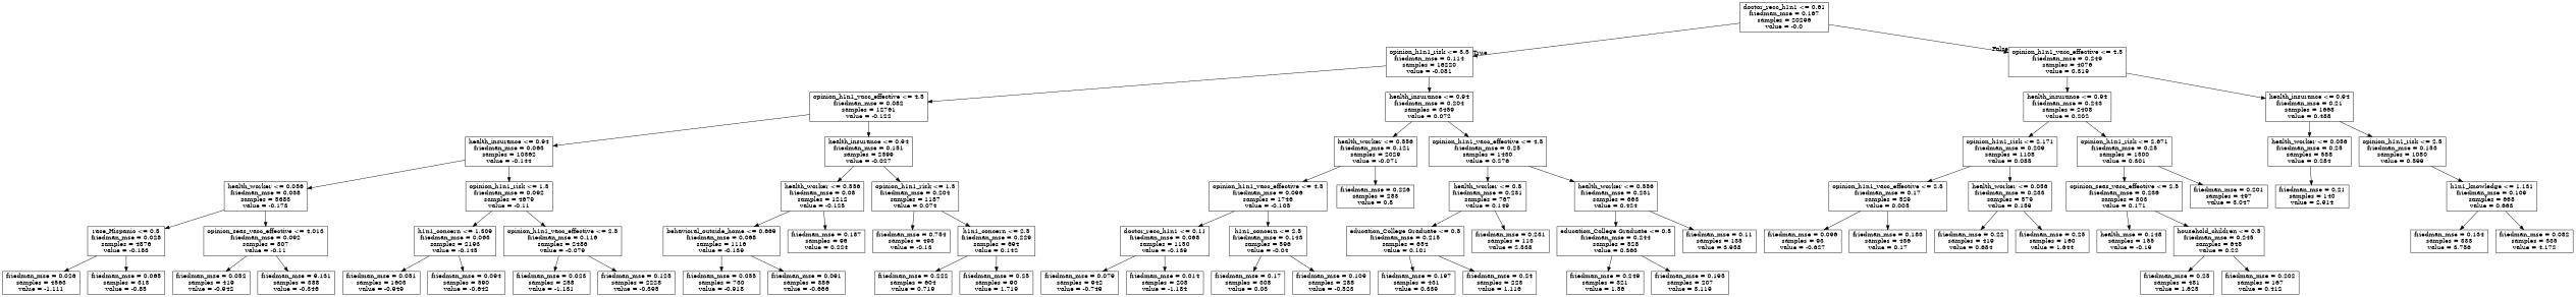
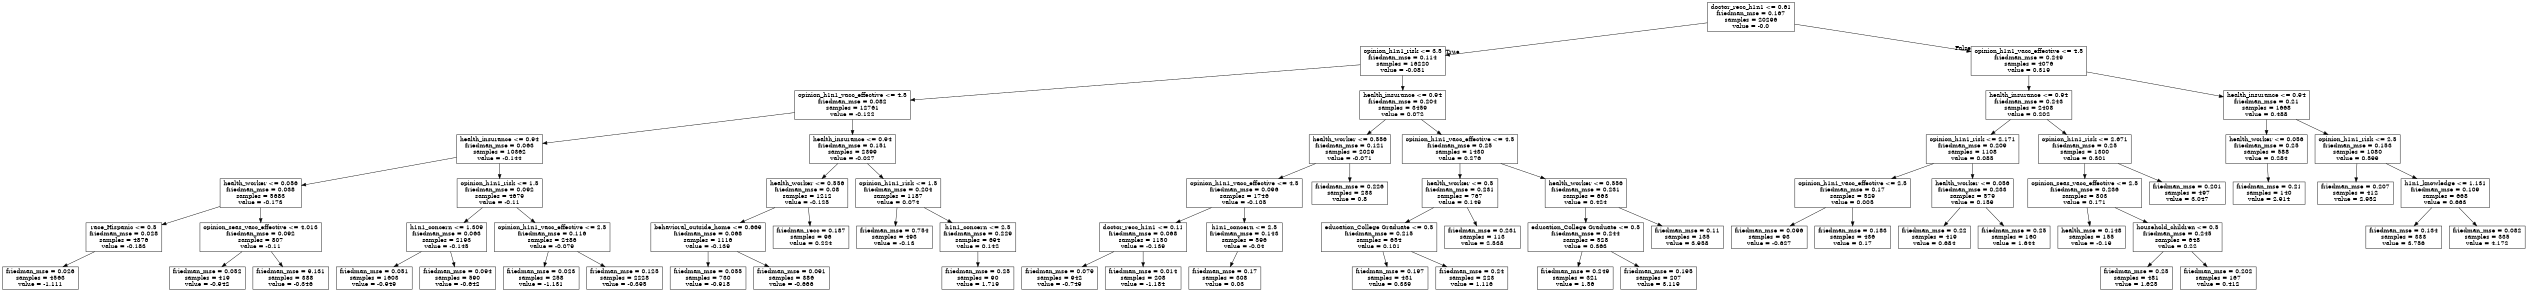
  digraph {
    node [shape=box]
    n1 [label="doctor_recc_h1n1 <= 0.61\nfriedman_mse = 0.167\nsamples = 20296\nvalue = -0.0"]
    n2 [label="opinion_h1n1_risk <= 3.5\nfriedman_mse = 0.114\nsamples = 16220\nvalue = -0.081"]
    n3 [label="opinion_h1n1_vacc_effective <= 4.5\nfriedman_mse = 0.249\nsamples = 4076\nvalue = 0.319"]
    n4 [label="opinion_h1n1_vacc_effective <= 4.5\nfriedman_mse = 0.082\nsamples = 12761\nvalue = -0.122"]
    n5 [label="health_insurance <= 0.94\nfriedman_mse = 0.204\nsamples = 3459\nvalue = 0.072"]
    n6 [label="health_insurance <= 0.94\nfriedman_mse = 0.243\nsamples = 2408\nvalue = 0.202"]
    n7 [label="health_insurance <= 0.94\nfriedman_mse = 0.21\nsamples = 1668\nvalue = 0.488"]
    n8 [label="health_insurance <= 0.94\nfriedman_mse = 0.063\nsamples = 10362\nvalue = -0.144"]
    n9 [label="health_insurance <= 0.94\nfriedman_mse = 0.151\nsamples = 2399\nvalue = -0.027"]
    n10 [label="health_worker <= 0.556\nfriedman_mse = 0.121\nsamples = 2029\nvalue = -0.071"]
    n11 [label="opinion_h1n1_vacc_effective <= 4.5\nfriedman_mse = 0.25\nsamples = 1430\nvalue = 0.276"]
    n12 [label="health_worker <= 0.056\nfriedman_mse = 0.038\nsamples = 5683\nvalue = -0.173"]
    n13 [label="opinion_h1n1_risk <= 1.5\nfriedman_mse = 0.092\nsamples = 4679\nvalue = -0.11"]
    n14 [label="health_worker <= 0.556\nfriedman_mse = 0.08\nsamples = 1212\nvalue = -0.125"]
    n15 [label="opinion_h1n1_risk <= 1.5\nfriedman_mse = 0.204\nsamples = 1187\nvalue = 0.074"]
    n16 [label="race_Hispanic <= 0.5\nfriedman_mse = 0.028\nsamples = 4876\nvalue = -0.183"]
    n17 [label="opinion_seas_vacc_effective <= 4.013\nfriedman_mse = 0.092\nsamples = 807\nvalue = -0.11"]
    n18 [label="h1n1_concern <= 1.309\nfriedman_mse = 0.063\nsamples = 2193\nvalue = -0.145"]
    n19 [label="opinion_h1n1_vacc_effective <= 2.5\nfriedman_mse = 0.116\nsamples = 2486\nvalue = -0.079"]
    n20 [label="friedman_mse = 0.026\nsamples = 4563\nvalue = -1.111"]
-   n21 [label="friedman_mse = 0.065\nsamples = 313\nvalue = -0.85"]
    n22 [label="friedman_mse = 0.052\nsamples = 419\nvalue = -0.942"]
    n23 [label="friedman_mse = 9.131\nsamples = 388\nvalue = -0.346"]
    n24 [label="friedman_mse = 0.051\nsamples = 1603\nvalue = -0.949"]
    n25 [label="friedman_mse = 0.094\nsamples = 590\nvalue = -0.642"]
    n26 [label="friedman_mse = 0.023\nsamples = 258\nvalue = -1.131"]
    n27 [label="friedman_mse = 0.125\nsamples = 2228\nvalue = -0.395"]
    n28 [label="behavioral_outside_home <= 0.669\nfriedman_mse = 0.068\nsamples = 1116\nvalue = -0.139"]
-   n29 [label="friedman_mse = 0.187\nsamples = 96\nvalue = 0.224"]
+   n29 [label="friedman_recc = 0.187\nsamples = 96\nvalue = 0.224"]
    n30 [label="friedman_mse = 0.754\nsamples = 493\nvalue = -0.13"]
    n31 [label="h1n1_concern <= 2.5\nfriedman_mse = 0.229\nsamples = 694\nvalue = 0.142"]
    n32 [label="friedman_mse = 0.055\nsamples = 730\nvalue = -0.918"]
    n33 [label="friedman_mse = 0.091\nsamples = 386\nvalue = -0.666"]
-   n34 [label="friedman_mse = 0.222\nsamples = 604\nvalue = 0.719"]
    n35 [label="friedman_mse = 0.25\nsamples = 90\nvalue = 1.719"]
    n36 [label="opinion_h1n1_vacc_effective <= 4.5\nfriedman_mse = 0.096\nsamples = 1746\nvalue = -0.105"]
    n37 [label="friedman_mse = 0.226\nsamples = 283\nvalue = 0.8"]
    n38 [label="health_worker <= 0.5\nfriedman_mse = 0.231\nsamples = 767\nvalue = 0.149"]
    n39 [label="health_worker <= 0.556\nfriedman_mse = 0.231\nsamples = 663\nvalue = 0.424"]
    n40 [label="doctor_recc_h1n1 <= 0.11\nfriedman_mse = 0.068\nsamples = 1150\nvalue = -0.139"]
    n41 [label="h1n1_concern <= 2.5\nfriedman_mse = 0.143\nsamples = 596\nvalue = -0.04"]
    n42 [label="friedman_mse = 0.079\nsamples = 942\nvalue = -0.749"]
    n43 [label="friedman_mse = 0.014\nsamples = 208\nvalue = -1.184"]
    n44 [label="friedman_mse = 0.17\nsamples = 308\nvalue = 0.03"]
-   n45 [label="friedman_mse = 0.109\nsamples = 288\nvalue = -0.523"]
    n46 [label="education_College Graduate <= 0.5\nfriedman_mse = 0.215\nsamples = 654\nvalue = 0.101"]
    n47 [label="friedman_mse = 0.231\nsamples = 113\nvalue = 2.538"]
    n48 [label="education_College Graduate <= 0.5\nfriedman_mse = 0.244\nsamples = 528\nvalue = 0.363"]
    n49 [label="friedman_mse = 0.11\nsamples = 135\nvalue = 3.958"]
    n50 [label="friedman_mse = 0.197\nsamples = 431\nvalue = 0.339"]
    n51 [label="friedman_mse = 0.24\nsamples = 223\nvalue = 1.116"]
    n52 [label="friedman_mse = 0.249\nsamples = 321\nvalue = 1.56"]
    n53 [label="friedman_mse = 0.195\nsamples = 207\nvalue = 3.119"]
    n54 [label="opinion_h1n1_risk <= 2.171\nfriedman_mse = 0.209\nsamples = 1108\nvalue = 0.085"]
    n55 [label="opinion_h1n1_risk <= 2.671\nfriedman_mse = 0.25\nsamples = 1300\nvalue = 0.301"]
    n56 [label="health_worker <= 0.056\nfriedman_mse = 0.25\nsamples = 588\nvalue = 0.284"]
    n57 [label="opinion_h1n1_risk <= 2.5\nfriedman_mse = 0.153\nsamples = 1080\nvalue = 0.599"]
    n58 [label="opinion_h1n1_vacc_effective <= 2.5\nfriedman_mse = 0.17\nsamples = 529\nvalue = 0.005"]
    n59 [label="health_worker <= 0.056\nfriedman_mse = 0.233\nsamples = 579\nvalue = 0.159"]
    n60 [label="opinion_seas_vacc_effective <= 2.5\nfriedman_mse = 0.236\nsamples = 803\nvalue = 0.171"]
    n61 [label="friedman_mse = 0.201\nsamples = 497\nvalue = 3.047"]
    n62 [label="friedman_mse = 0.096\nsamples = 93\nvalue = -0.627"]
    n63 [label="friedman_mse = 0.183\nsamples = 436\nvalue = 0.17"]
    n64 [label="friedman_mse = 0.22\nsamples = 419\nvalue = 0.684"]
    n65 [label="friedman_mse = 0.25\nsamples = 160\nvalue = 1.644"]
    n66 [label="health_mse = 0.148\nsamples = 155\nvalue = -0.19"]
    n67 [label="household_children <= 0.5\nfriedman_mse = 0.245\nsamples = 648\nvalue = 0.22"]
    n68 [label="friedman_mse = 0.25\nsamples = 481\nvalue = 1.625"]
    n69 [label="friedman_mse = 0.202\nsamples = 167\nvalue = 0.412"]
    n70 [label="friedman_mse = 0.21\nsamples = 140\nvalue = 2.914"]
+   n71 [label="friedman_mse = 0.207\nsamples = 412\nvalue = 2.952"]
    n72 [label="h1n1_knowledge <= 1.131\nfriedman_mse = 0.109\nsamples = 668\nvalue = 0.663"]
    n73 [label="friedman_mse = 0.134\nsamples = 333\nvalue = 3.756"]
    n74 [label="friedman_mse = 0.082\nsamples = 335\nvalue = 4.172"]
    n1 -> n2 [headlabel=True labelangle=45 labeldistance=2.5]
    n1 -> n3 [headlabel=False labelangle=-45 labeldistance=2.5]
    n2 -> n4
    n2 -> n5
    n3 -> n6
    n3 -> n7
    n4 -> n8
    n4 -> n9
    n5 -> n10
    n5 -> n11
    n6 -> n54
    n6 -> n55
    n7 -> n56
    n7 -> n57
    n8 -> n12
    n8 -> n13
    n9 -> n14
    n9 -> n15
    n10 -> n36
    n10 -> n37
    n11 -> n38
    n11 -> n39
    n12 -> n16
    n12 -> n17
    n13 -> n18
    n13 -> n19
    n14 -> n28
    n14 -> n29
    n15 -> n30
    n15 -> n31
    n16 -> n20
-   n16 -> n21
    n17 -> n22
    n17 -> n23
    n18 -> n24
    n18 -> n25
    n19 -> n26
    n19 -> n27
    n28 -> n32
    n28 -> n33
-   n31 -> n34
    n31 -> n35
    n36 -> n40
    n36 -> n41
    n38 -> n46
    n38 -> n47
    n39 -> n48
    n39 -> n49
    n40 -> n42
    n40 -> n43
    n41 -> n44
-   n41 -> n45
    n46 -> n50
    n46 -> n51
    n48 -> n52
    n48 -> n53
    n54 -> n58
    n54 -> n59
    n55 -> n60
    n55 -> n61
    n56 -> n70
+   n57 -> n71
    n57 -> n72
    n58 -> n62
    n58 -> n63
    n59 -> n64
    n59 -> n65
    n60 -> n66
    n60 -> n67
    n67 -> n68
    n67 -> n69
    n72 -> n73
    n72 -> n74
  }
